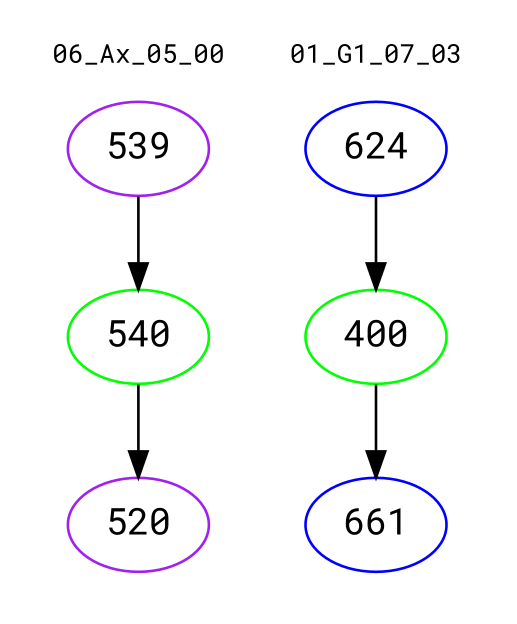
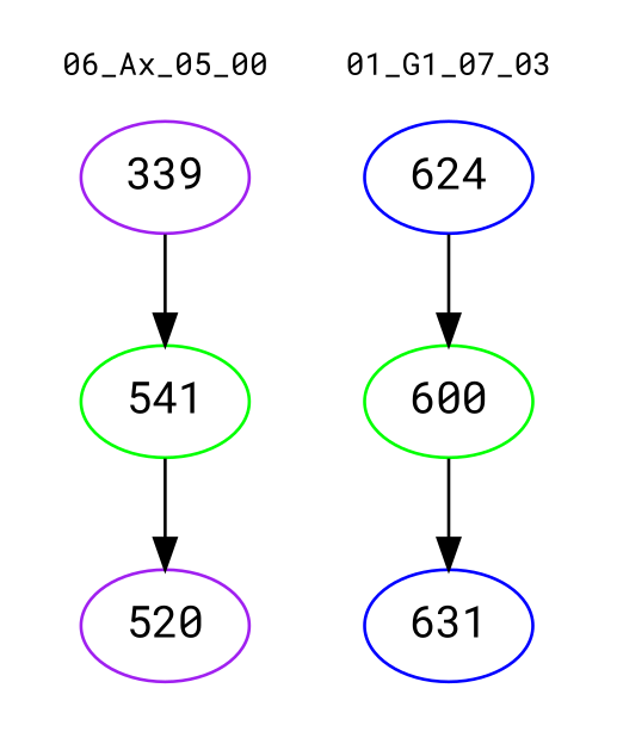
  digraph {
    fontname="Roboto Mono"
    node [color=purple fontname="Roboto Mono"]
    edge [color=black fontname="Roboto Mono"]
-   n1 [label=539]
-   n2 [color=green label=540]
+   n1 [label=339]
+   n2 [color=green label=541]
    n3 [label=520]
    n4 [color=blue label=624]
-   n5 [color=green label=400]
-   n6 [color=blue label=661]
+   n5 [color=green label=600]
+   n6 [color=blue label=631]
    subgraph cluster_1 {
      color=white
      fontsize=10
      label="06_Ax_05_00"
      n1
      n2
      n3
    }
    subgraph cluster_2 {
      color=white
      fontsize=10
      label="01_G1_07_03"
      n4
      n5
      n6
    }
    n1 -> n2
    n2 -> n3
    n4 -> n5
    n5 -> n6
  }
